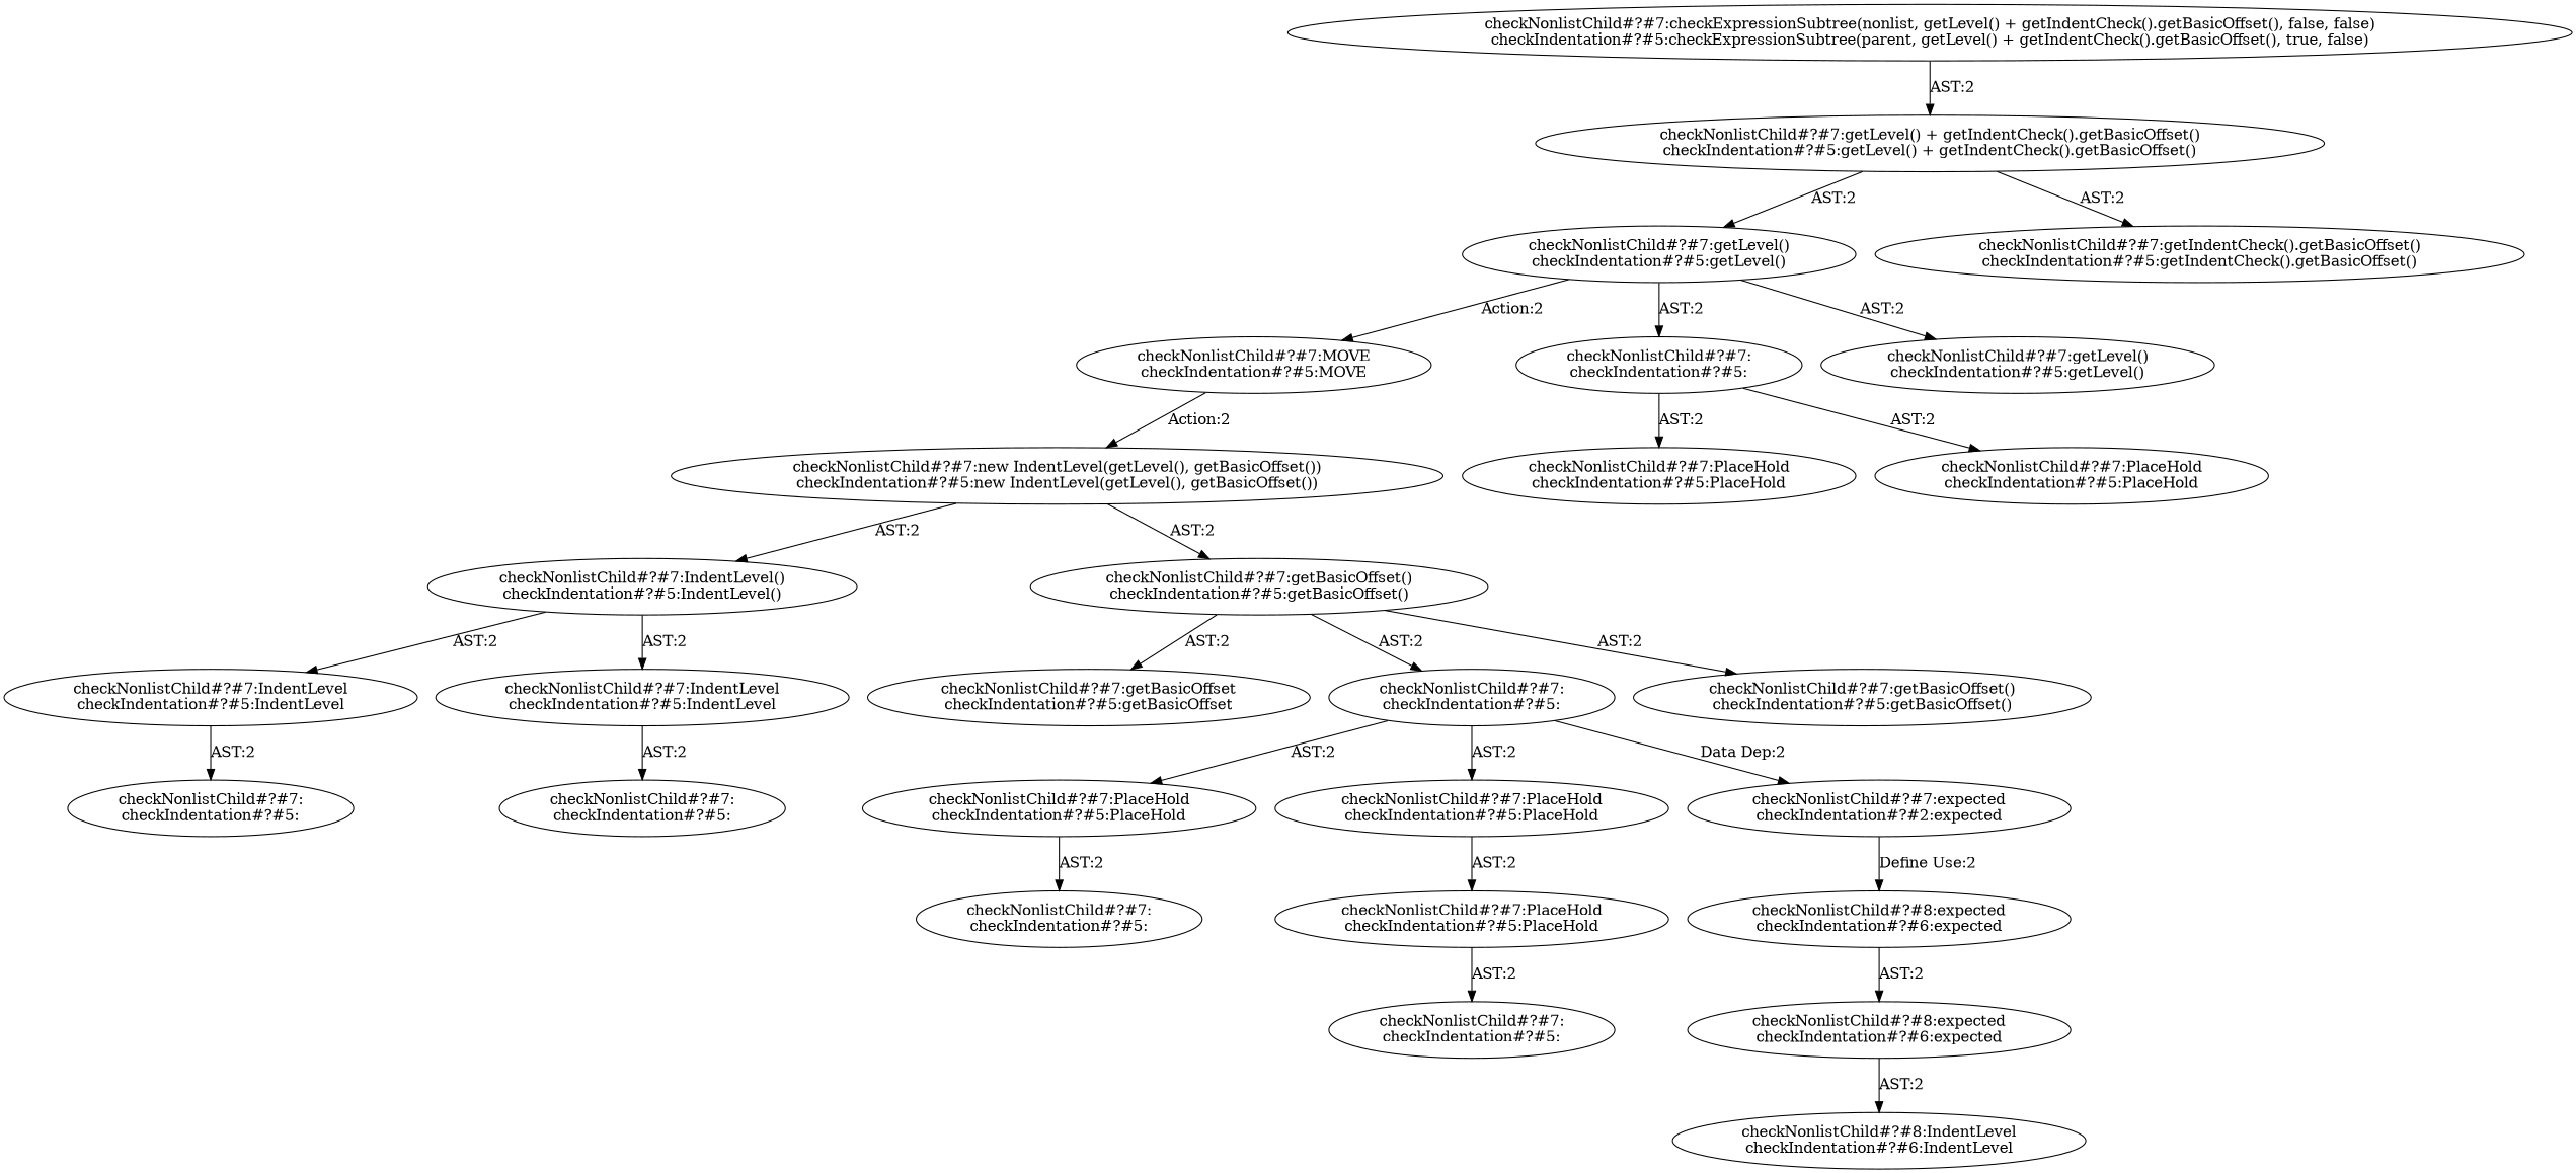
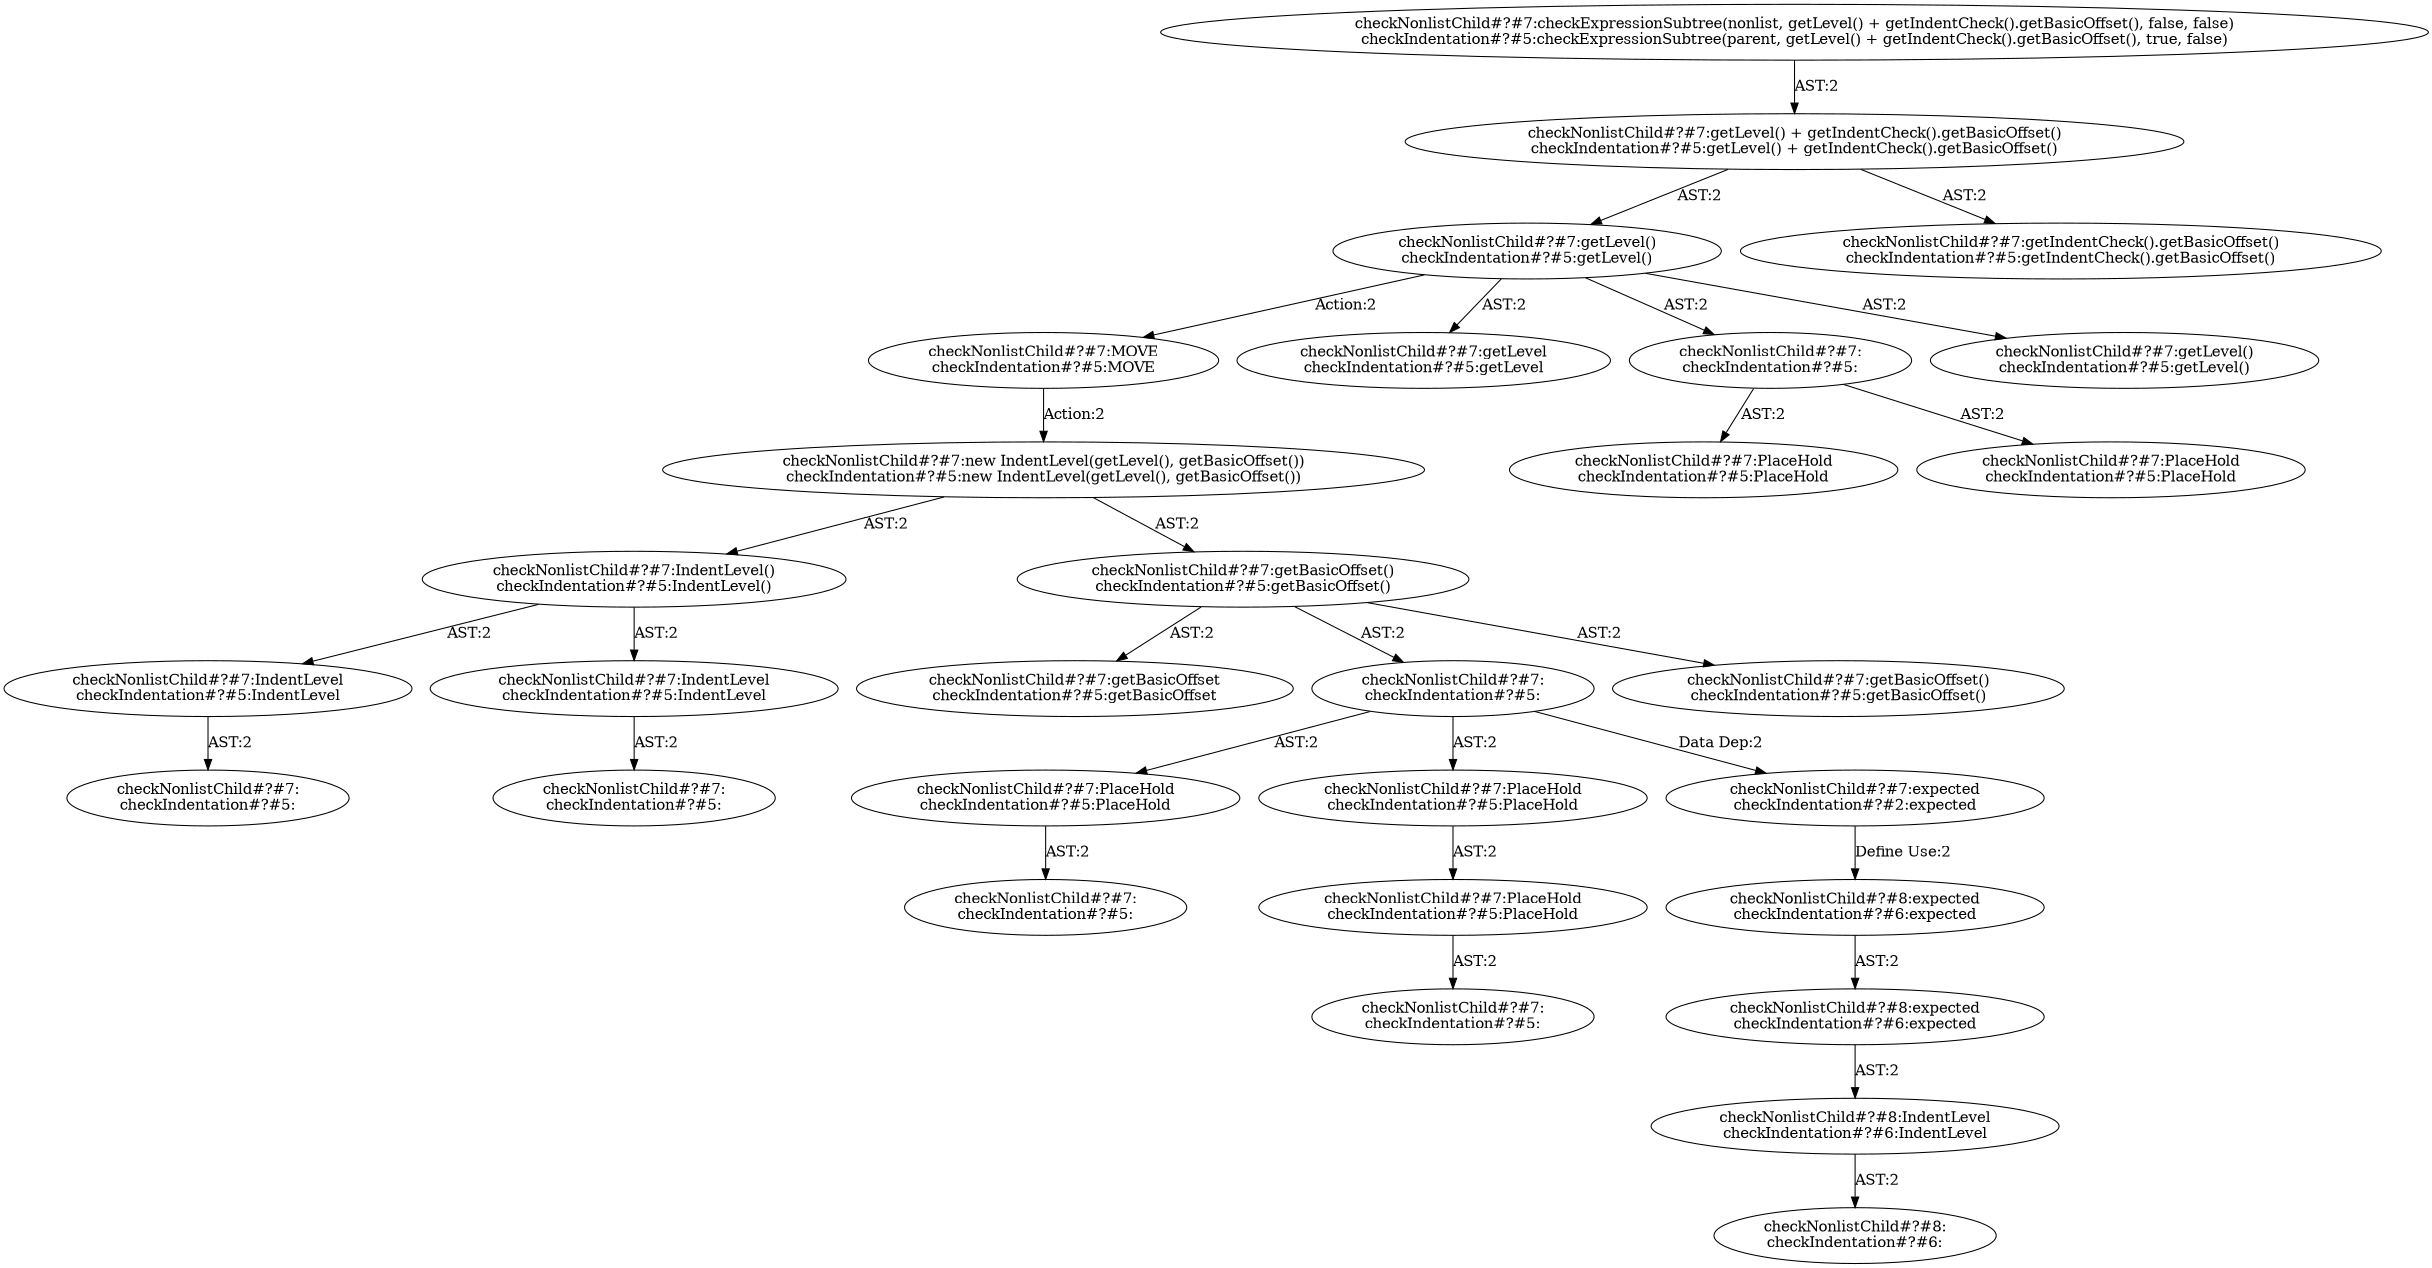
  digraph {
    node [shape=ellipse]
    n1 [label="checkNonlistChild#?#7:MOVE\ncheckIndentation#?#5:MOVE"]
    n2 [label="checkNonlistChild#?#7:new IndentLevel(getLevel(), getBasicOffset())\ncheckIndentation#?#5:new IndentLevel(getLevel(), getBasicOffset())"]
    n3 [label="checkNonlistChild#?#7:IndentLevel()\ncheckIndentation#?#5:IndentLevel()"]
    n4 [label="checkNonlistChild#?#7:getBasicOffset()\ncheckIndentation#?#5:getBasicOffset()"]
    n5 [label="checkNonlistChild#?#7:getLevel()\ncheckIndentation#?#5:getLevel()"]
+   n6 [label="checkNonlistChild#?#7:getLevel\ncheckIndentation#?#5:getLevel"]
    n7 [label="checkNonlistChild#?#7:\ncheckIndentation#?#5:"]
    n8 [label="checkNonlistChild#?#7:getLevel()\ncheckIndentation#?#5:getLevel()"]
    n9 [label="checkNonlistChild#?#7:PlaceHold\ncheckIndentation#?#5:PlaceHold"]
    n10 [label="checkNonlistChild#?#7:PlaceHold\ncheckIndentation#?#5:PlaceHold"]
    n11 [label="checkNonlistChild#?#7:getLevel() + getIndentCheck().getBasicOffset()\ncheckIndentation#?#5:getLevel() + getIndentCheck().getBasicOffset()"]
    n12 [label="checkNonlistChild#?#7:getIndentCheck().getBasicOffset()\ncheckIndentation#?#5:getIndentCheck().getBasicOffset()"]
    n13 [label="checkNonlistChild#?#7:checkExpressionSubtree(nonlist, getLevel() + getIndentCheck().getBasicOffset(), false, false)\ncheckIndentation#?#5:checkExpressionSubtree(parent, getLevel() + getIndentCheck().getBasicOffset(), true, false)"]
    n14 [label="checkNonlistChild#?#7:IndentLevel\ncheckIndentation#?#5:IndentLevel"]
    n15 [label="checkNonlistChild#?#7:IndentLevel\ncheckIndentation#?#5:IndentLevel"]
    n16 [label="checkNonlistChild#?#7:getBasicOffset\ncheckIndentation#?#5:getBasicOffset"]
    n17 [label="checkNonlistChild#?#7:\ncheckIndentation#?#5:"]
    n18 [label="checkNonlistChild#?#7:getBasicOffset()\ncheckIndentation#?#5:getBasicOffset()"]
    n19 [label="checkNonlistChild#?#7:\ncheckIndentation#?#5:"]
    n20 [label="checkNonlistChild#?#7:\ncheckIndentation#?#5:"]
    n21 [label="checkNonlistChild#?#7:PlaceHold\ncheckIndentation#?#5:PlaceHold"]
    n22 [label="checkNonlistChild#?#7:PlaceHold\ncheckIndentation#?#5:PlaceHold"]
    n23 [label="checkNonlistChild#?#7:expected\ncheckIndentation#?#2:expected"]
    n24 [label="checkNonlistChild#?#7:\ncheckIndentation#?#5:"]
    n25 [label="checkNonlistChild#?#7:PlaceHold\ncheckIndentation#?#5:PlaceHold"]
    n26 [label="checkNonlistChild#?#8:expected\ncheckIndentation#?#6:expected"]
    n27 [label="checkNonlistChild#?#7:\ncheckIndentation#?#5:"]
    n28 [label="checkNonlistChild#?#8:expected\ncheckIndentation#?#6:expected"]
    n29 [label="checkNonlistChild#?#8:IndentLevel\ncheckIndentation#?#6:IndentLevel"]
+   n30 [label="checkNonlistChild#?#8:\ncheckIndentation#?#6:"]
    n1 -> n2 [label="Action:2"]
    n2 -> n3 [label="AST:2"]
    n2 -> n4 [label="AST:2"]
    n3 -> n14 [label="AST:2"]
    n3 -> n15 [label="AST:2"]
    n4 -> n16 [label="AST:2"]
    n4 -> n17 [label="AST:2"]
    n4 -> n18 [label="AST:2"]
    n5 -> n1 [label="Action:2"]
+   n5 -> n6 [label="AST:2"]
    n5 -> n7 [label="AST:2"]
    n5 -> n8 [label="AST:2"]
    n7 -> n9 [label="AST:2"]
    n7 -> n10 [label="AST:2"]
    n11 -> n5 [label="AST:2"]
    n11 -> n12 [label="AST:2"]
    n13 -> n11 [label="AST:2"]
    n14 -> n19 [label="AST:2"]
    n15 -> n20 [label="AST:2"]
    n17 -> n21 [label="AST:2"]
    n17 -> n22 [label="AST:2"]
    n17 -> n23 [label="Data Dep:2"]
    n21 -> n24 [label="AST:2"]
    n22 -> n25 [label="AST:2"]
    n23 -> n26 [label="Define Use:2"]
    n25 -> n27 [label="AST:2"]
    n26 -> n28 [label="AST:2"]
    n28 -> n29 [label="AST:2"]
+   n29 -> n30 [label="AST:2"]
  }
